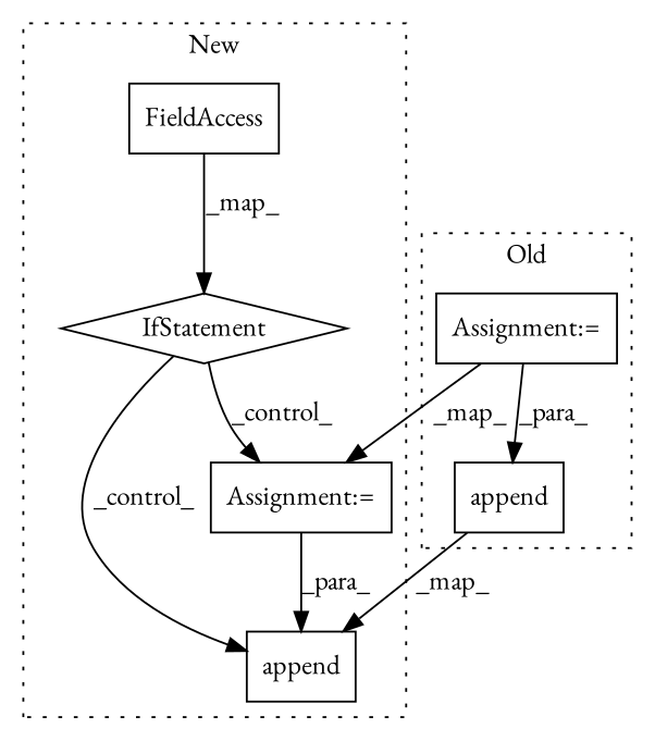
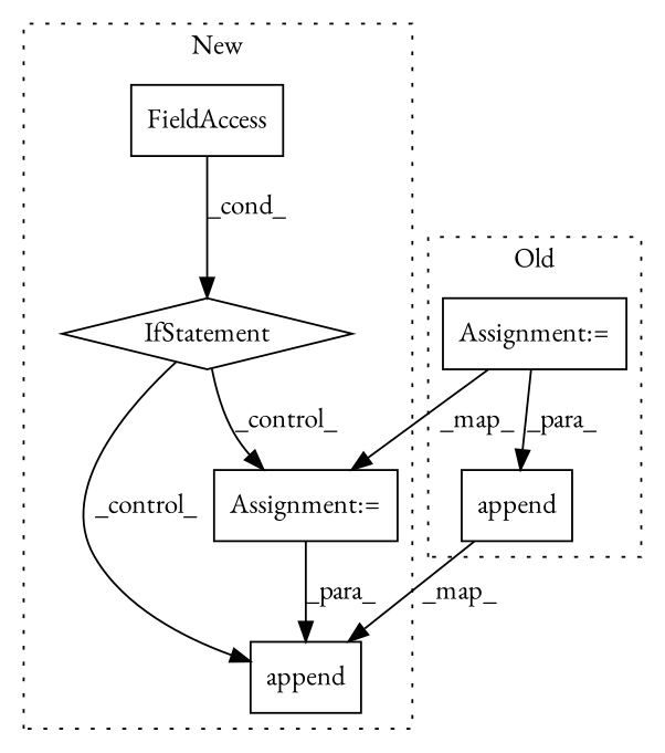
  digraph {
    fontname="EB Garamond"
    node [a=32 l="7,1" shape=box fontname="EB Garamond"]
    edge [fontname="EB Garamond"]
    n1 [label=append s="7410,7433"]
    n2 [a=7 l=1 label="Assignment:=" s=7245]
    n3 [label=append s="7471,7494"]
    n4 [a=25 l="4,2" label=IfStatement s="7261,7283" shape=diamond]
    n5 [a=22 l=18 label=FieldAccess s=7265]
    n6 [a=7 l=1 label="Assignment:=" s=7302]
    subgraph cluster_1 {
      label=Old
      style=dotted
      n1
      n2
    }
    subgraph cluster_2 {
      label=New
      style=dotted
      n3
      n4
      n5
      n6
    }
    n1 -> n3 [label=_map_]
    n2 -> n1 [label=_para_]
    n2 -> n6 [label=_map_]
    n4 -> n3 [label=_control_]
    n4 -> n6 [label=_control_]
-   n5 -> n4 [label=_map_]
+   n5 -> n4 [label=_cond_]
    n6 -> n3 [label=_para_]
  }
